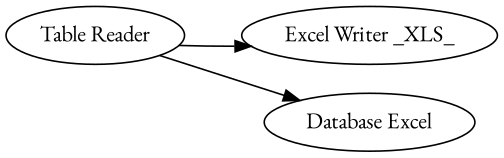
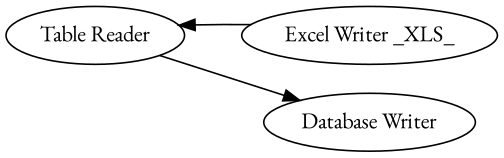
  digraph {
    fontname="EB Garamond"
    rankdir=LR
    node [fontname="EB Garamond"]
    edge [fontname="EB Garamond"]
    n1 [label="Table Reader"]
    n2 [label="Excel Writer _XLS_"]
-   n3 [label="Database Excel"]
-   n1 -> n2
+   n3 [label="Database Writer"]
+   n2 -> n1
    n1 -> n3
  }
